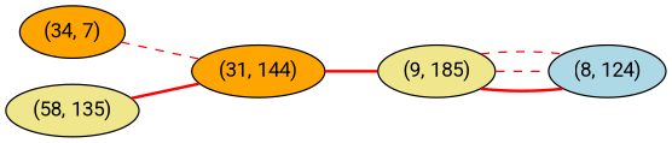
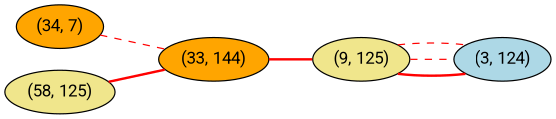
  graph {
    fontname=Roboto
    rankdir=LR
    node [fillcolor=orange fontname=Roboto style=filled]
    edge [color=red fontname=Roboto style=dashed weight=1]
    n1 [label="(34, 7)"]
-   "(31, 144)"
-   "(9, 125)" [fillcolor=khaki label="(9, 185)"]
-   "(58, 125)" [fillcolor=khaki label="(58, 135)"]
-   "(8, 124)" [fillcolor=lightblue]
+   "(31, 144)" [label="(33, 144)"]
+   "(9, 125)" [fillcolor=khaki]
+   "(58, 125)" [fillcolor=khaki]
+   "(8, 124)" [fillcolor=lightblue label="(3, 124)"]
    n1 -- "(31, 144)"
    "(31, 144)" -- "(9, 125)" [style=bold]
    "(9, 125)" -- "(8, 124)" [style=bold]
    "(9, 125)" -- "(8, 124)"
    "(9, 125)" -- "(8, 124)"
    "(58, 125)" -- "(31, 144)" [style=bold]
  }
